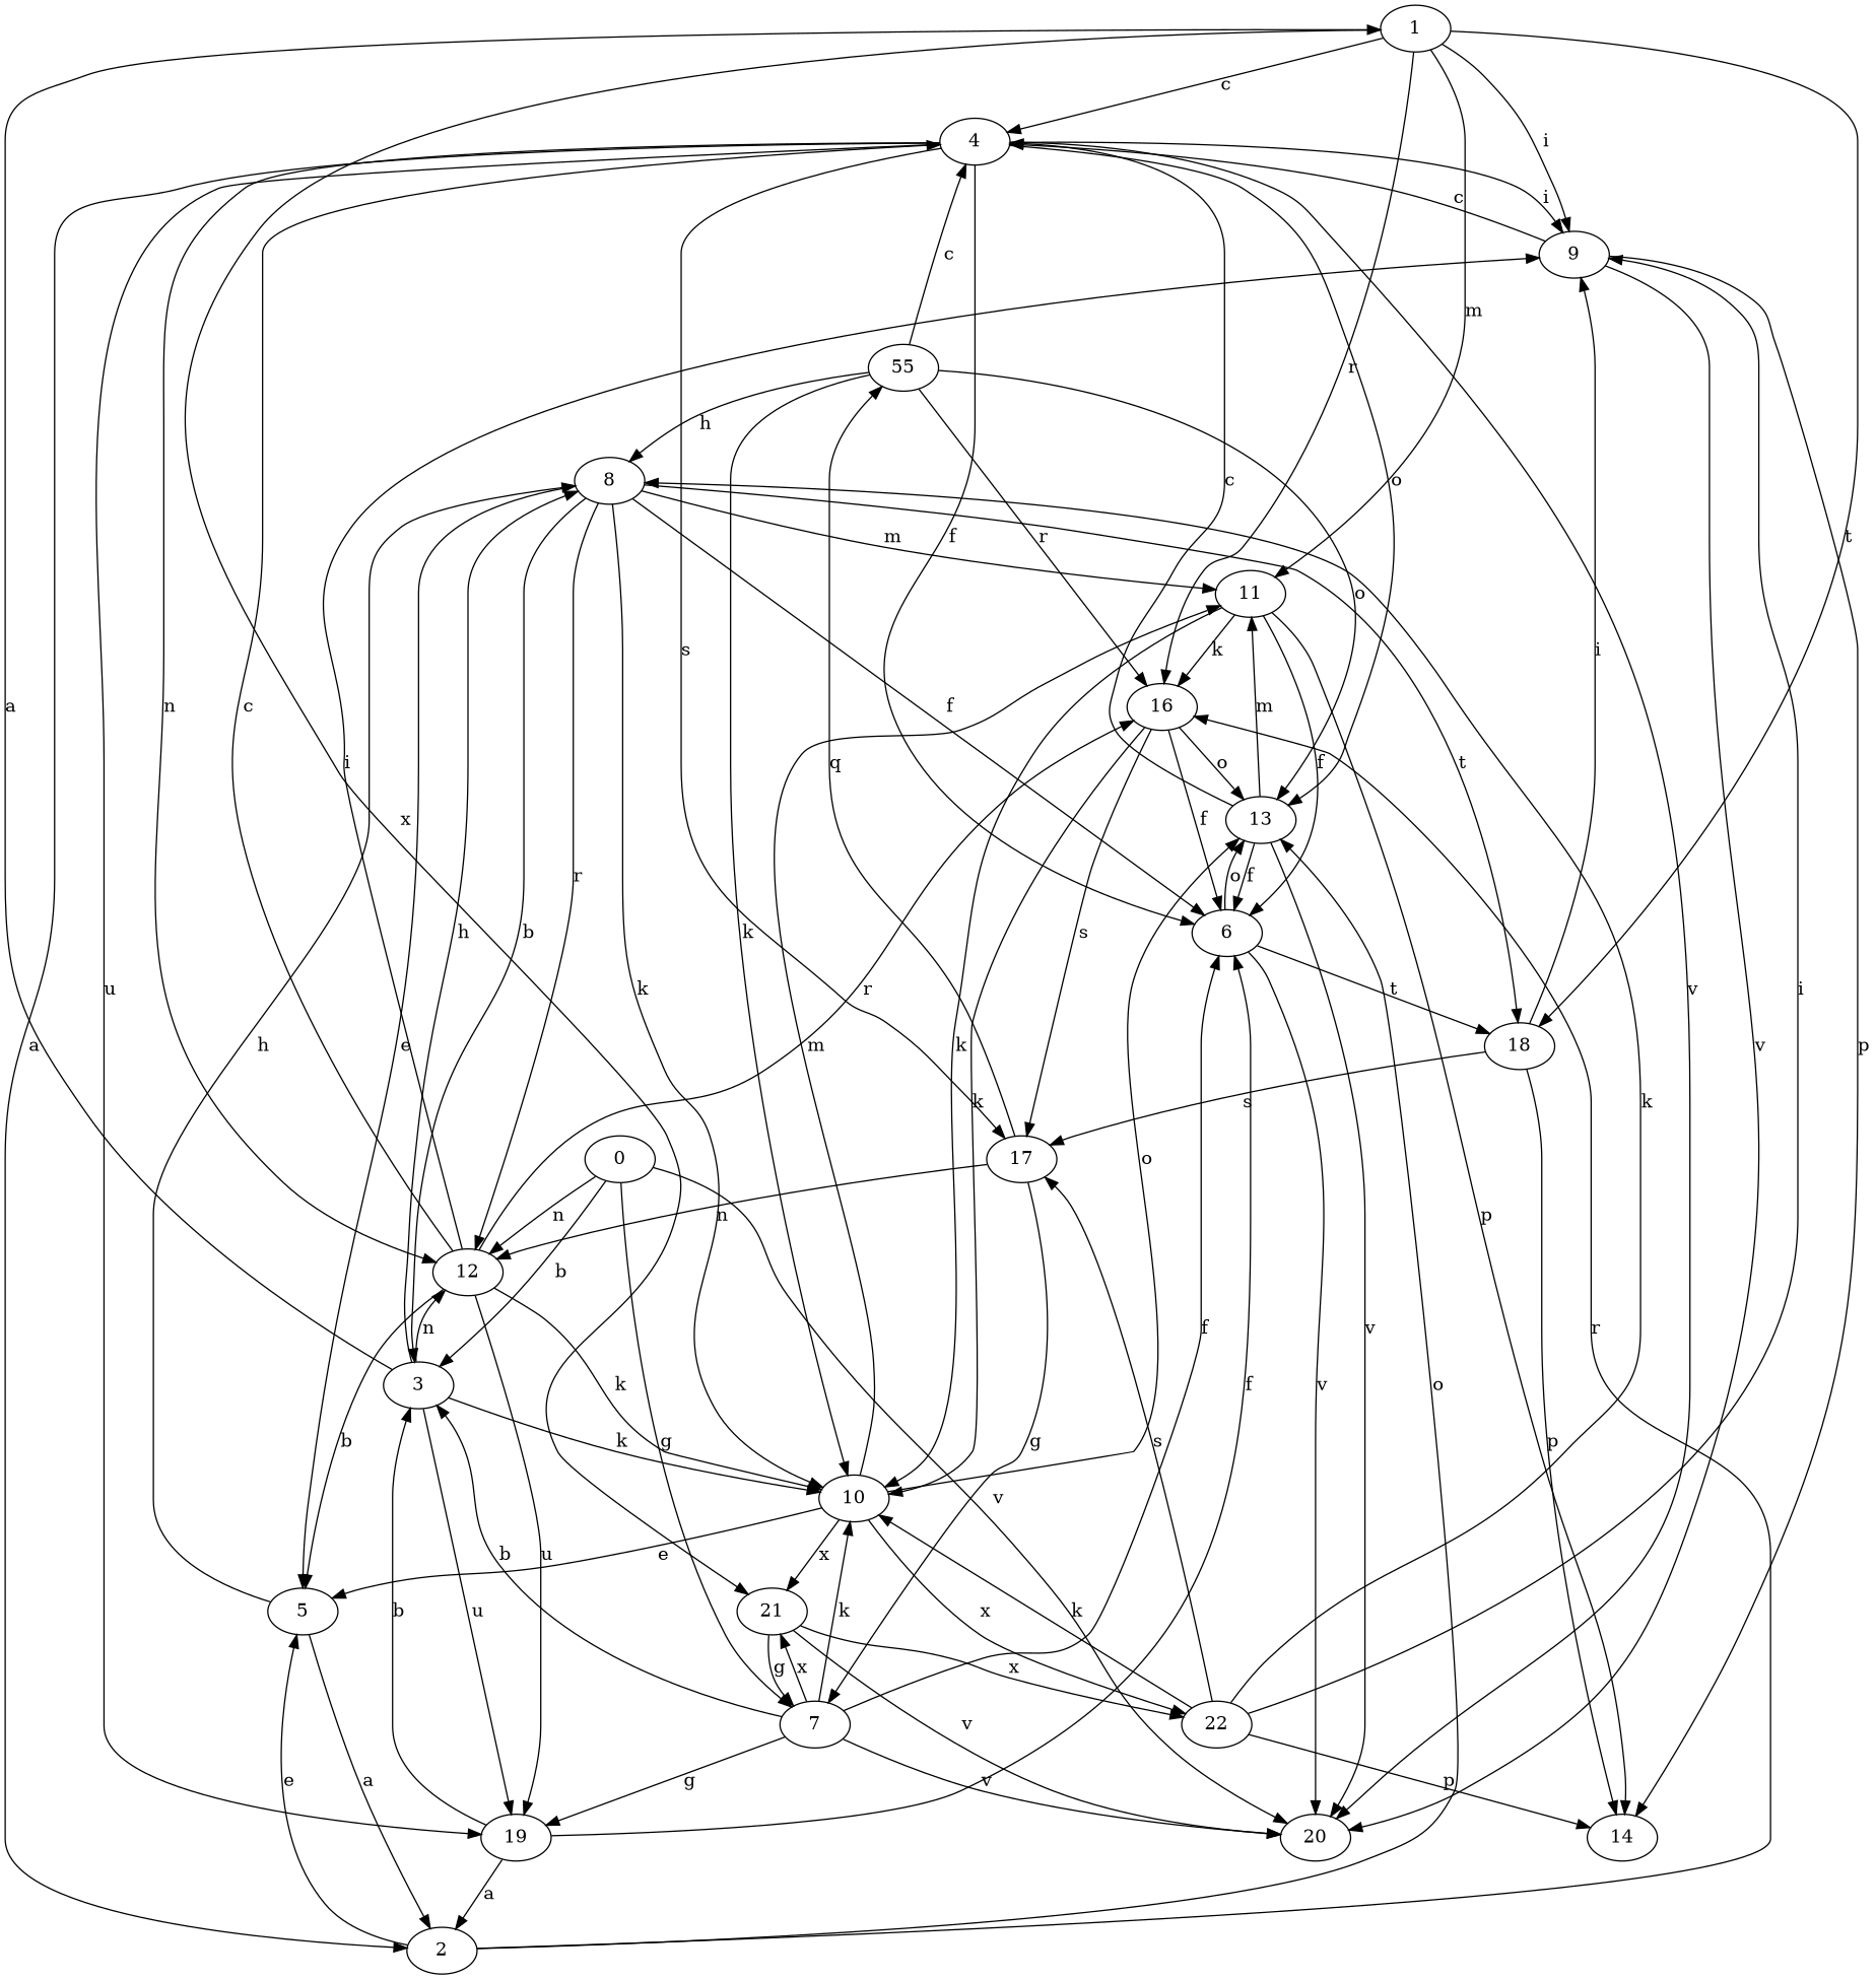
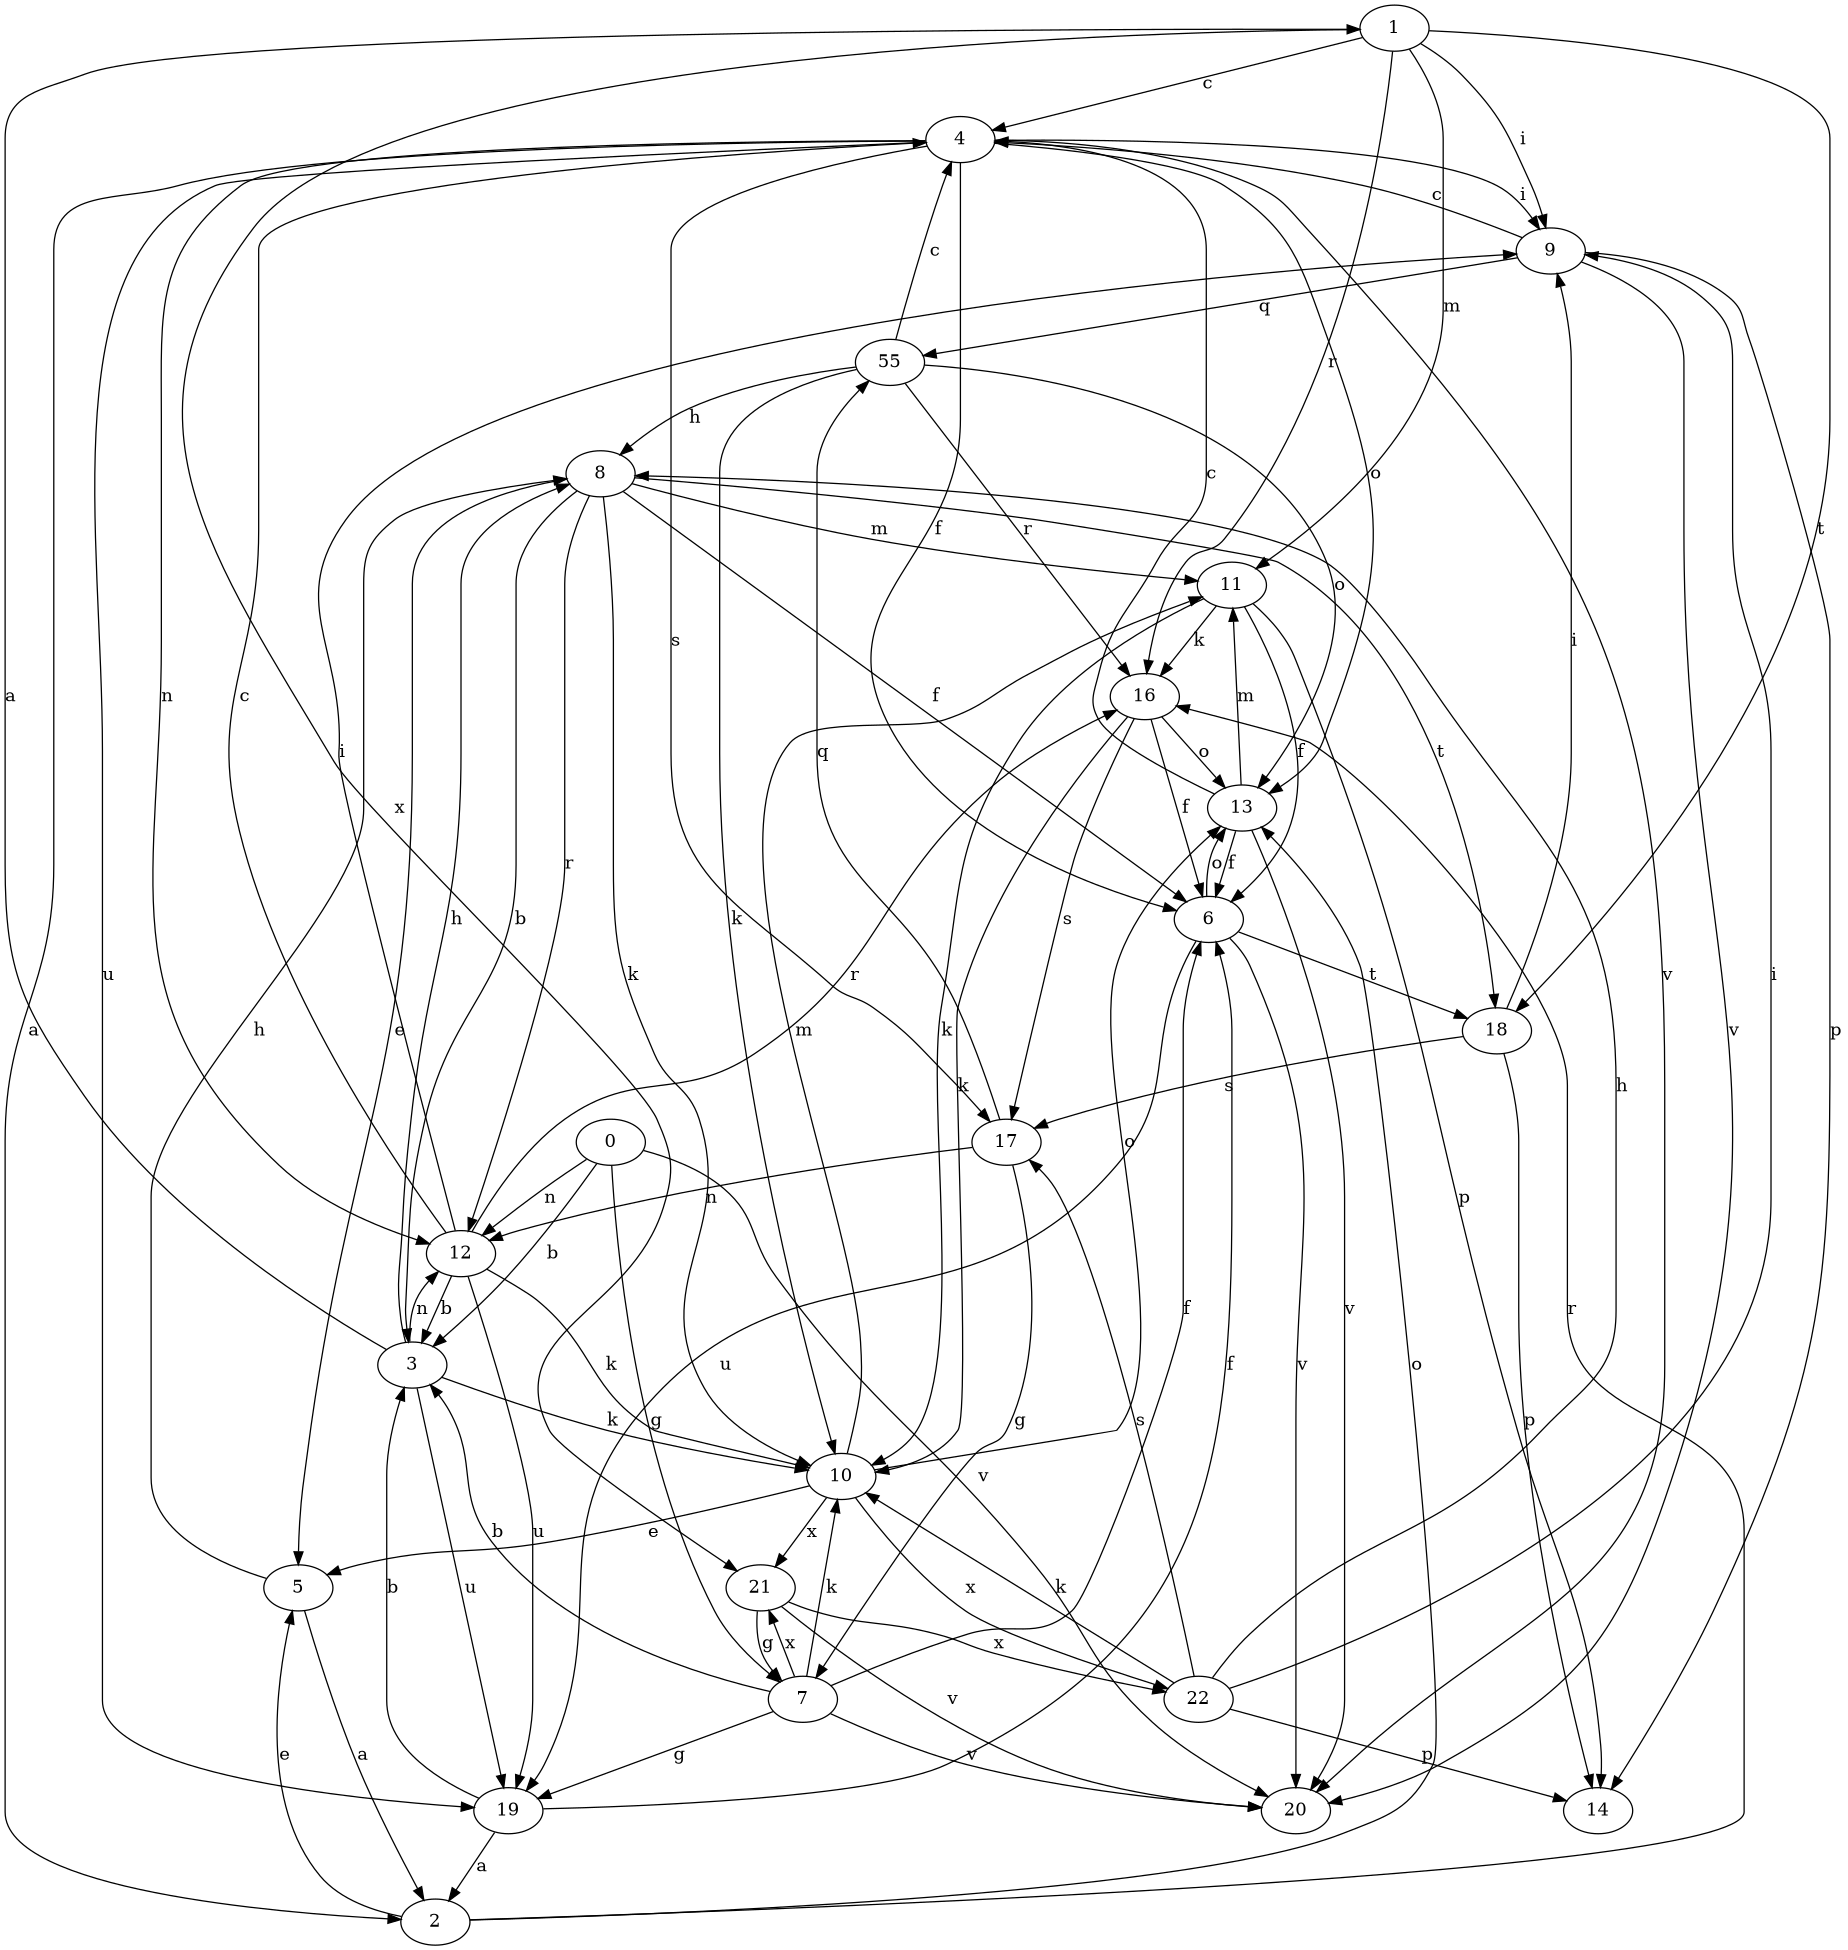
  strict digraph {
    1
    4
    9
    11
    16
    18
    21
    2
    13
    12
    19
    6
    17
    20
    14
    n16 [label=55]
    10
    7
    22
    5
    8
    3
    0
    1 -> 4 [label=c]
    1 -> 9 [label=i]
    1 -> 11 [label=m]
    1 -> 16 [label=r]
    1 -> 18 [label=t]
    1 -> 21 [label=x]
    4 -> 9 [label=i]
    4 -> 2 [label=a]
    4 -> 13 [label=o]
    4 -> 12 [label=n]
    4 -> 19 [label=u]
    4 -> 6 [label=f]
    4 -> 17 [label=s]
    4 -> 20 [label=v]
    9 -> 4 [label=c]
    9 -> 20 [label=v]
    9 -> 14 [label=p]
+   9 -> n16 [label=q]
    11 -> 16 [label=k]
    11 -> 6 [label=f]
    11 -> 14 [label=p]
    11 -> 10 [label=k]
    16 -> 13 [label=o]
    16 -> 6 [label=f]
    16 -> 17 [label=s]
    16 -> 10 [label=k]
    18 -> 9 [label=i]
    18 -> 17 [label=s]
    18 -> 14 [label=p]
    21 -> 20 [label=v]
    21 -> 7 [label=g]
    21 -> 22 [label=x]
    2 -> 16 [label=r]
    2 -> 13 [label=o]
    2 -> 5 [label=e]
    13 -> 4 [label=c]
    13 -> 11 [label=m]
    13 -> 6 [label=f]
    13 -> 20 [label=v]
    12 -> 4 [label=c]
    12 -> 9 [label=i]
    12 -> 16 [label=r]
    12 -> 19 [label=u]
    12 -> 10 [label=k]
-   12 -> 5 [label=b]
+   12 -> 3 [label=b]
    19 -> 2 [label=a]
    19 -> 6 [label=f]
    19 -> 3 [label=b]
    6 -> 18 [label=t]
    6 -> 13 [label=o]
+   6 -> 19 [label=u]
    6 -> 20 [label=v]
    17 -> 12 [label=n]
    17 -> n16 [label=q]
    17 -> 7 [label=g]
    n16 -> 4 [label=c]
    n16 -> 16 [label=r]
    n16 -> 13 [label=o]
    n16 -> 10 [label=k]
    n16 -> 8 [label=h]
    10 -> 11 [label=m]
    10 -> 21 [label=x]
    10 -> 13 [label=o]
    10 -> 22 [label=x]
    10 -> 5 [label=e]
    7 -> 21 [label=x]
    7 -> 19 [label=g]
    7 -> 6 [label=f]
    7 -> 20 [label=v]
    7 -> 10 [label=k]
    7 -> 3 [label=b]
    22 -> 9 [label=i]
    22 -> 17 [label=s]
    22 -> 14 [label=p]
    22 -> 10 [label=k]
-   22 -> 8 [label=k]
+   22 -> 8 [label=h]
    5 -> 2 [label=a]
    5 -> 8 [label=h]
    8 -> 11 [label=m]
    8 -> 18 [label=t]
    8 -> 12 [label=r]
    8 -> 6 [label=f]
    8 -> 10 [label=k]
    8 -> 5 [label=e]
    8 -> 3 [label=b]
    3 -> 1 [label=a]
    3 -> 12 [label=n]
    3 -> 19 [label=u]
    3 -> 10 [label=k]
    3 -> 8 [label=h]
    0 -> 12 [label=n]
    0 -> 20 [label=v]
    0 -> 7 [label=g]
    0 -> 3 [label=b]
  }
